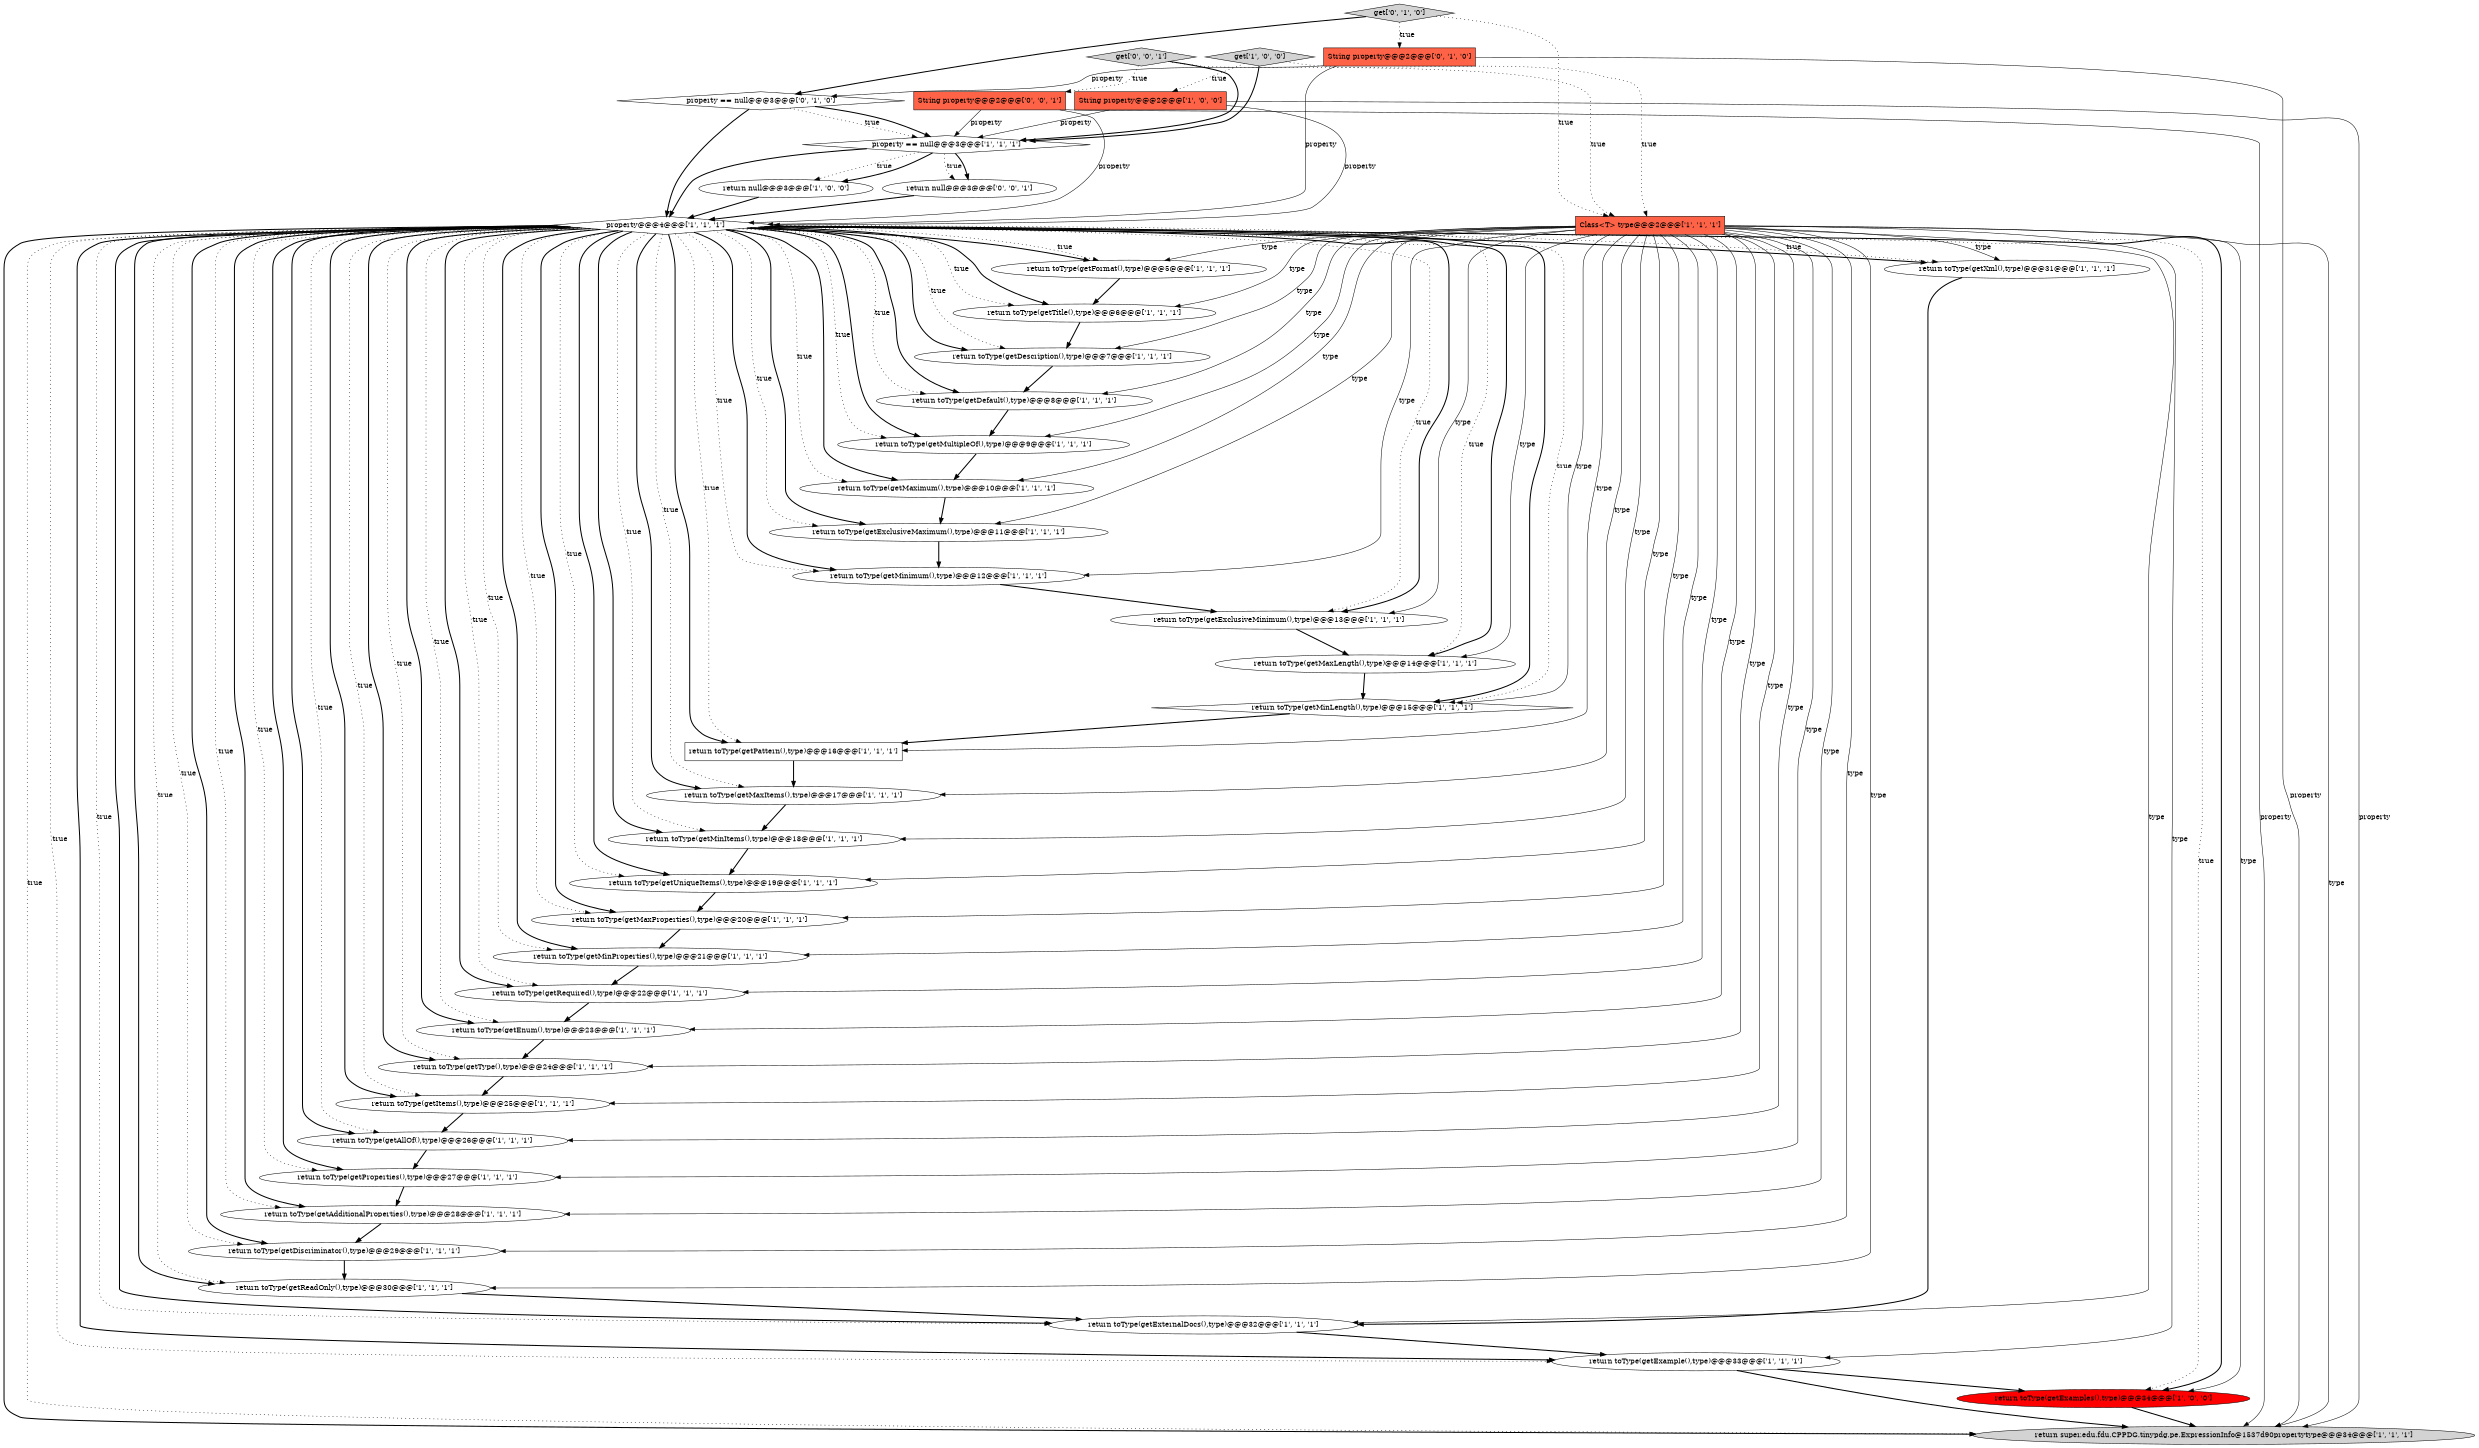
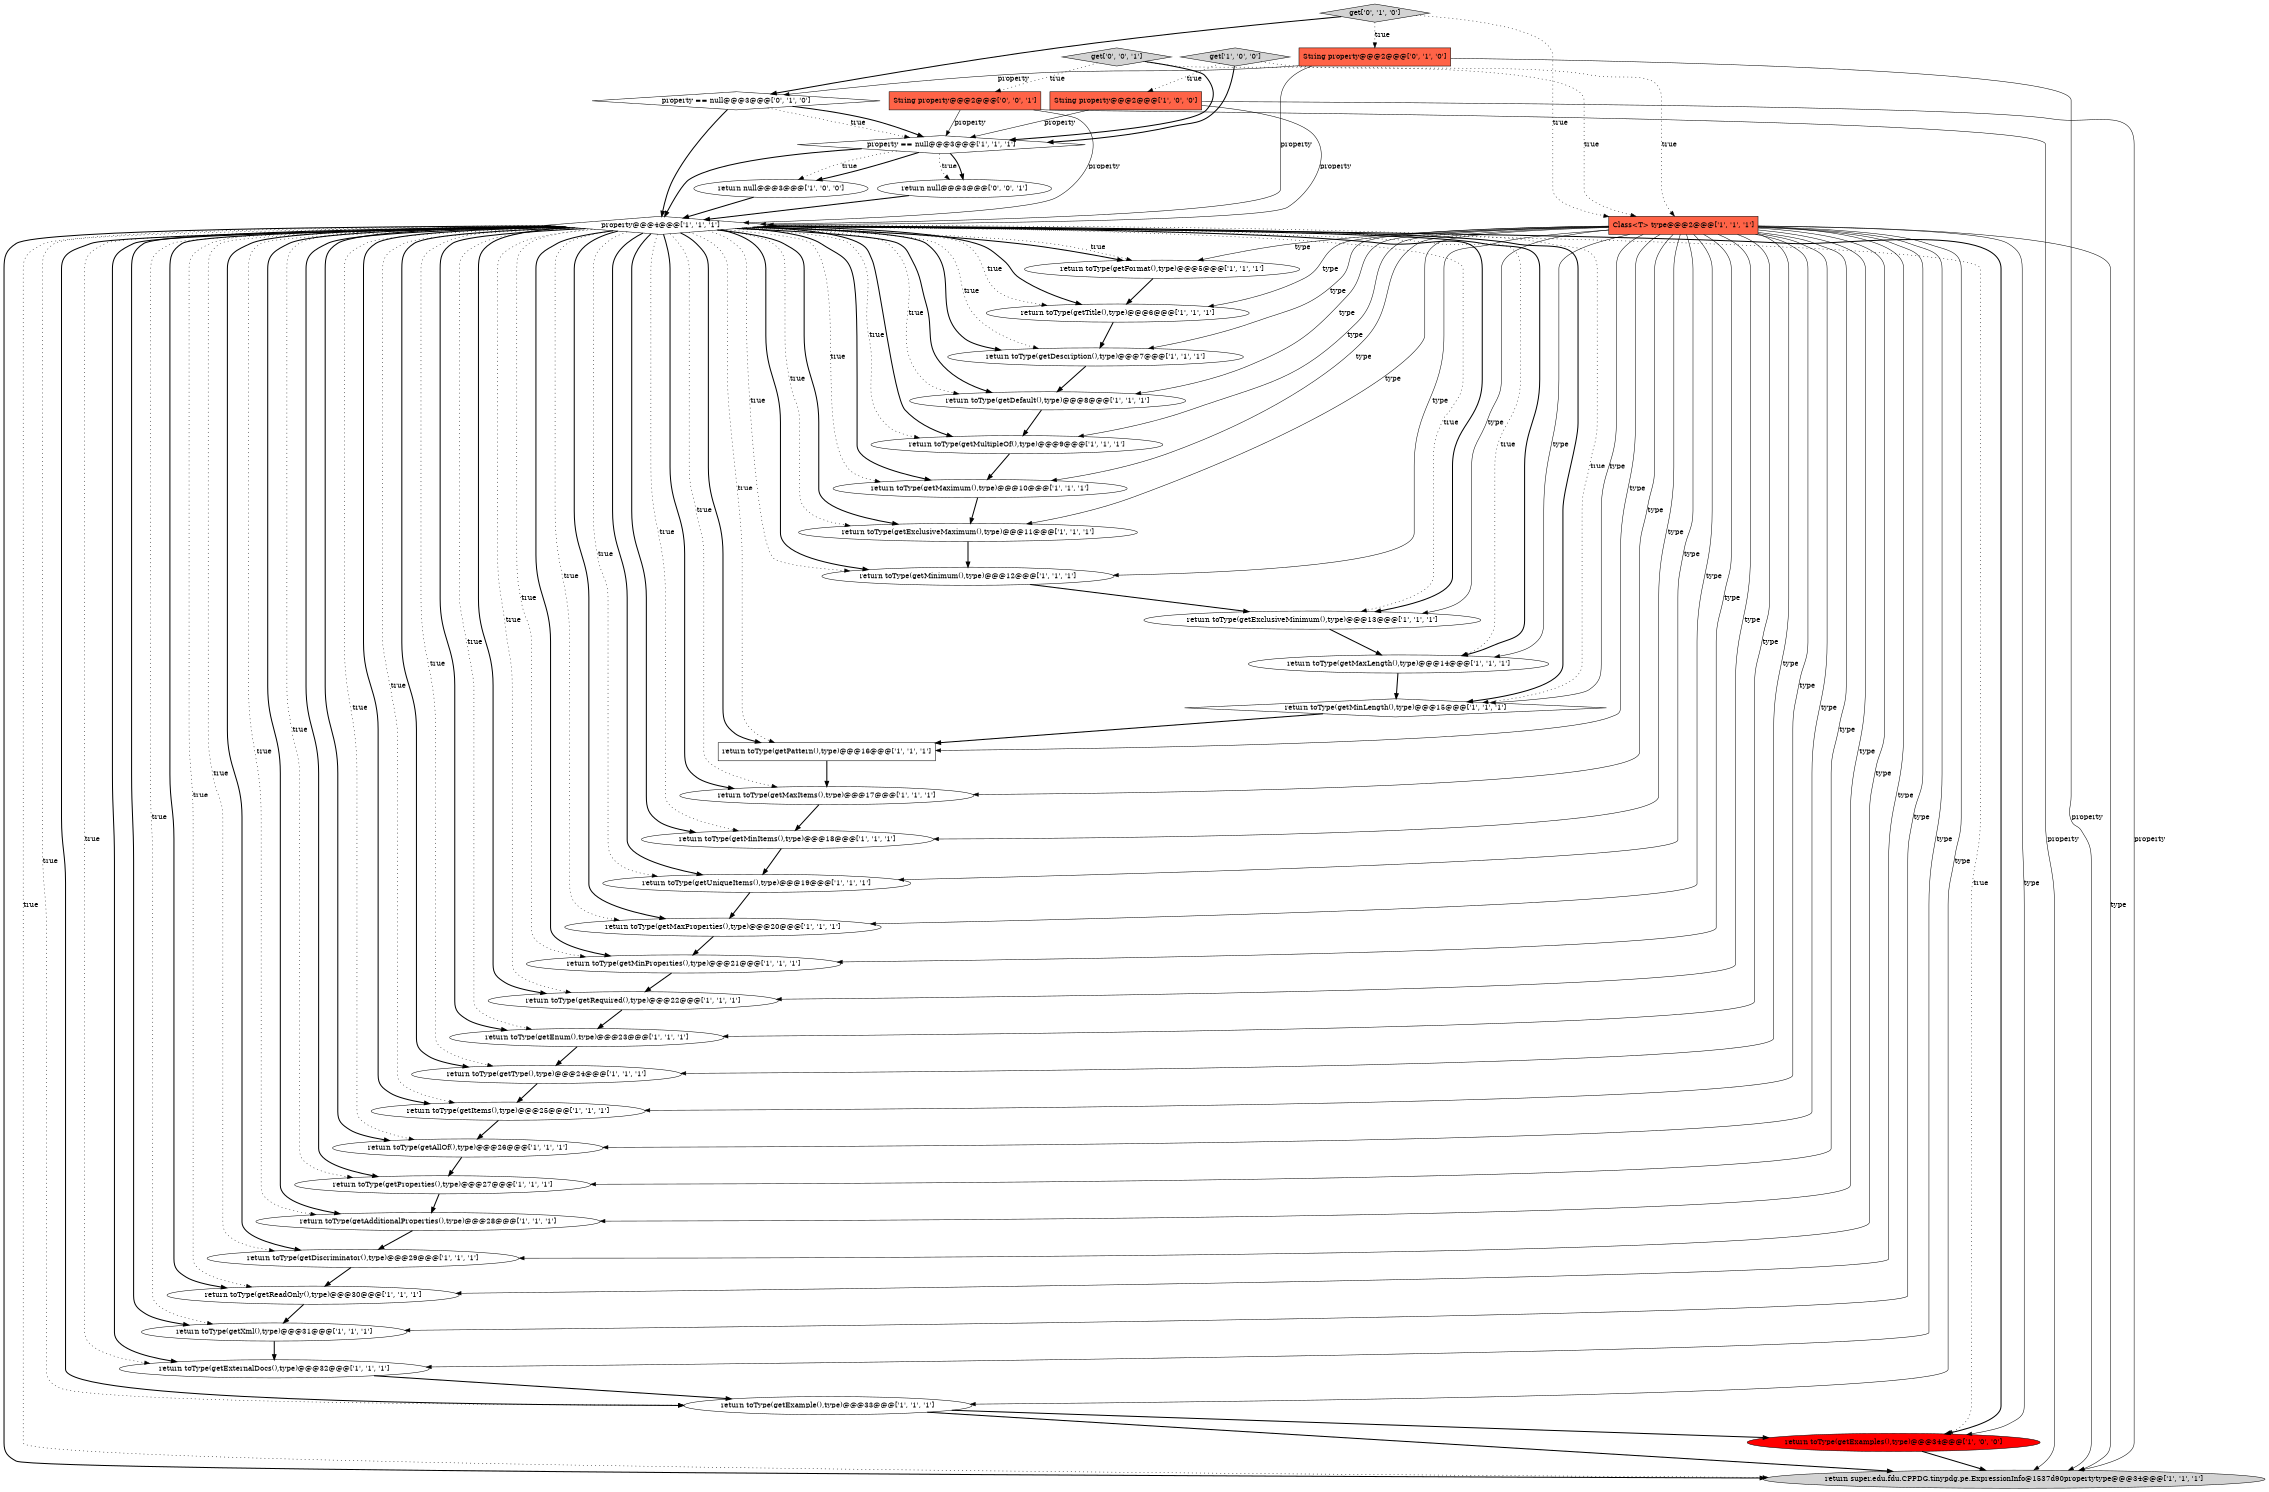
  digraph {
    node [fillcolor=white shape=ellipse style=filled]
    edge [style=bold]
    n1 [label="return toType(getMinimum(),type)@@@12@@@['1', '1', '1']"]
    n2 [label="return toType(getExclusiveMinimum(),type)@@@13@@@['1', '1', '1']"]
    n3 [label="return toType(getMaxLength(),type)@@@14@@@['1', '1', '1']"]
    n4 [label="property == null@@@3@@@['0', '1', '0']" shape=diamond]
    n5 [label="property == null@@@3@@@['1', '1', '1']" shape=diamond]
    n6 [label="property@@@4@@@['1', '1', '1']" shape=diamond]
    n7 [label="return null@@@3@@@['1', '0', '0']"]
    n8 [label="return null@@@3@@@['0', '0', '1']"]
    n9 [label="return toType(getExternalDocs(),type)@@@32@@@['1', '1', '1']"]
    n10 [label="return toType(getExample(),type)@@@33@@@['1', '1', '1']"]
    n11 [label="return toType(getEnum(),type)@@@23@@@['1', '1', '1']"]
    n12 [label="return toType(getType(),type)@@@24@@@['1', '1', '1']"]
    n13 [label="return toType(getTitle(),type)@@@6@@@['1', '1', '1']"]
    n14 [label="return toType(getDescription(),type)@@@7@@@['1', '1', '1']"]
    n15 [label="return toType(getMultipleOf(),type)@@@9@@@['1', '1', '1']"]
    n16 [label="return toType(getMaximum(),type)@@@10@@@['1', '1', '1']"]
    n17 [label="return toType(getItems(),type)@@@25@@@['1', '1', '1']"]
    n18 [label="return toType(getAllOf(),type)@@@26@@@['1', '1', '1']"]
    n19 [fillcolor=lightgray label="return super.edu.fdu.CPPDG.tinypdg.pe.ExpressionInfo@1537d90propertytype@@@34@@@['1', '1', '1']"]
    n20 [label="return toType(getReadOnly(),type)@@@30@@@['1', '1', '1']"]
    n21 [label="return toType(getXml(),type)@@@31@@@['1', '1', '1']"]
    n22 [fillcolor=red label="return toType(getExamples(),type)@@@34@@@['1', '0', '0']"]
    n23 [label="return toType(getMinItems(),type)@@@18@@@['1', '1', '1']"]
    n24 [label="return toType(getUniqueItems(),type)@@@19@@@['1', '1', '1']"]
    n25 [label="return toType(getMinLength(),type)@@@15@@@['1', '1', '1']" shape=diamond]
    n26 [label="return toType(getPattern(),type)@@@16@@@['1', '1', '1']" shape=box]
    n27 [label="return toType(getExclusiveMaximum(),type)@@@11@@@['1', '1', '1']"]
    n28 [label="return toType(getDiscriminator(),type)@@@29@@@['1', '1', '1']"]
    n29 [label="return toType(getMaxProperties(),type)@@@20@@@['1', '1', '1']"]
    n30 [label="return toType(getMinProperties(),type)@@@21@@@['1', '1', '1']"]
    n31 [label="return toType(getMaxItems(),type)@@@17@@@['1', '1', '1']"]
    n32 [label="return toType(getDefault(),type)@@@8@@@['1', '1', '1']"]
    n33 [label="return toType(getProperties(),type)@@@27@@@['1', '1', '1']"]
    n34 [label="return toType(getAdditionalProperties(),type)@@@28@@@['1', '1', '1']"]
    n35 [label="return toType(getRequired(),type)@@@22@@@['1', '1', '1']"]
    n36 [label="return toType(getFormat(),type)@@@5@@@['1', '1', '1']"]
    n37 [fillcolor=tomato label="String property@@@2@@@['0', '0', '1']" shape=box]
    n38 [fillcolor=lightgray label="get['0', '1', '0']" shape=diamond]
    n39 [fillcolor=tomato label="String property@@@2@@@['0', '1', '0']" shape=box]
    n40 [fillcolor=tomato label="Class<T> type@@@2@@@['1', '1', '1']" shape=box]
    n41 [fillcolor=tomato label="String property@@@2@@@['1', '0', '0']" shape=box]
    n42 [fillcolor=lightgray label="get['0', '0', '1']" shape=diamond]
    n43 [fillcolor=lightgray label="get['1', '0', '0']" shape=diamond]
    n1 -> n2
    n2 -> n3
    n3 -> n25
    n4 -> n5 [label=true style=dotted]
    n4 -> n5
    n4 -> n6
    n5 -> n6
    n5 -> n7 [label=true style=dotted]
    n5 -> n7
    n5 -> n8 [label=true style=dotted]
    n5 -> n8
    n6 -> n1 [label=true style=dotted]
    n6 -> n1
    n6 -> n2 [label=true style=dotted]
    n6 -> n2
    n6 -> n3 [label=true style=dotted]
    n6 -> n3
    n6 -> n9 [label=true style=dotted]
    n6 -> n9
    n6 -> n10 [label=true style=dotted]
    n6 -> n10
    n6 -> n11
    n6 -> n11 [label=true style=dotted]
    n6 -> n12
    n6 -> n12 [label=true style=dotted]
    n6 -> n13 [label=true style=dotted]
    n6 -> n13
    n6 -> n14
    n6 -> n14 [label=true style=dotted]
    n6 -> n15 [label=true style=dotted]
    n6 -> n15
    n6 -> n16 [label=true style=dotted]
    n6 -> n16
    n6 -> n17
    n6 -> n17 [label=true style=dotted]
    n6 -> n18
    n6 -> n18 [label=true style=dotted]
    n6 -> n19
    n6 -> n19 [label=true style=dotted]
    n6 -> n20
    n6 -> n20 [label=true style=dotted]
    n6 -> n21
    n6 -> n21 [label=true style=dotted]
    n6 -> n22 [label=true style=dotted]
    n6 -> n22
    n6 -> n23
    n6 -> n23 [label=true style=dotted]
    n6 -> n24 [label=true style=dotted]
    n6 -> n24
    n6 -> n25
    n6 -> n25 [label=true style=dotted]
    n6 -> n26
    n6 -> n26 [label=true style=dotted]
    n6 -> n27 [label=true style=dotted]
    n6 -> n27
    n6 -> n28 [label=true style=dotted]
    n6 -> n28
    n6 -> n29 [label=true style=dotted]
    n6 -> n29
    n6 -> n30 [label=true style=dotted]
    n6 -> n30
    n6 -> n31
    n6 -> n31 [label=true style=dotted]
    n6 -> n32 [label=true style=dotted]
    n6 -> n32
    n6 -> n33 [label=true style=dotted]
    n6 -> n33
    n6 -> n34 [label=true style=dotted]
    n6 -> n34
    n6 -> n35
    n6 -> n35 [label=true style=dotted]
    n6 -> n36
    n6 -> n36 [label=true style=dotted]
    n7 -> n6
    n8 -> n6
    n9 -> n10
    n10 -> n19
    n10 -> n22
    n11 -> n12
    n12 -> n17
    n13 -> n14
    n14 -> n32
    n15 -> n16
    n16 -> n27
    n17 -> n18
    n18 -> n33
-   n20 -> n9
+   n20 -> n21
    n21 -> n9
    n22 -> n19
    n23 -> n24
    n24 -> n29
    n25 -> n26
    n26 -> n31
    n27 -> n1
    n28 -> n20
    n29 -> n30
    n30 -> n35
    n31 -> n23
    n32 -> n15
    n33 -> n34
    n34 -> n28
    n35 -> n11
    n36 -> n13
    n37 -> n5 [label=property style=solid]
    n37 -> n6 [label=property style=solid]
    n37 -> n19 [label=property style=solid]
    n38 -> n4
    n38 -> n39 [label=true style=dotted]
    n38 -> n40 [label=true style=dotted]
    n39 -> n4 [label=property style=solid]
    n39 -> n6 [label=property style=solid]
    n39 -> n19 [label=property style=solid]
    n40 -> n1 [label=type style=solid]
    n40 -> n2 [label=type style=solid]
    n40 -> n3 [label=type style=solid]
    n40 -> n9 [label=type style=solid]
    n40 -> n10 [label=type style=solid]
    n40 -> n11 [label=type style=solid]
    n40 -> n12 [label=type style=solid]
    n40 -> n13 [label=type style=solid]
    n40 -> n14 [label=type style=solid]
    n40 -> n15 [label=type style=solid]
    n40 -> n16 [label=type style=solid]
    n40 -> n17 [label=type style=solid]
    n40 -> n18 [label=type style=solid]
    n40 -> n19 [label=type style=solid]
    n40 -> n20 [label=type style=solid]
    n40 -> n21 [label=type style=solid]
    n40 -> n22 [label=type style=solid]
    n40 -> n23 [label=type style=solid]
    n40 -> n24 [label=type style=solid]
    n40 -> n25 [label=type style=solid]
    n40 -> n26 [label=type style=solid]
    n40 -> n27 [label=type style=solid]
    n40 -> n28 [label=type style=solid]
    n40 -> n29 [label=type style=solid]
    n40 -> n30 [label=type style=solid]
    n40 -> n31 [label=type style=solid]
    n40 -> n32 [label=type style=solid]
    n40 -> n33 [label=type style=solid]
    n40 -> n34 [label=type style=solid]
    n40 -> n35 [label=type style=solid]
    n40 -> n36 [label=type style=solid]
    n41 -> n5 [label=property style=solid]
    n41 -> n6 [label=property style=solid]
    n41 -> n19 [label=property style=solid]
    n42 -> n5
    n42 -> n37 [label=true style=dotted]
    n42 -> n40 [label=true style=dotted]
    n43 -> n5
    n43 -> n40 [label=true style=dotted]
    n43 -> n41 [label=true style=dotted]
  }
